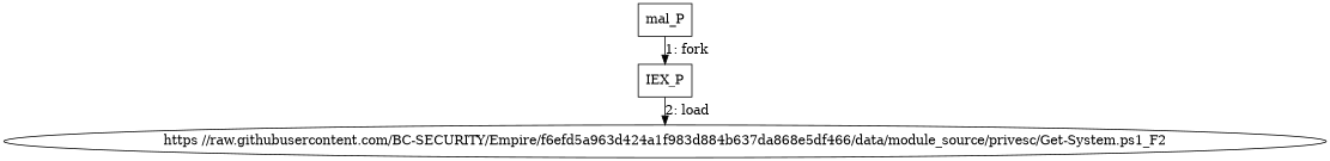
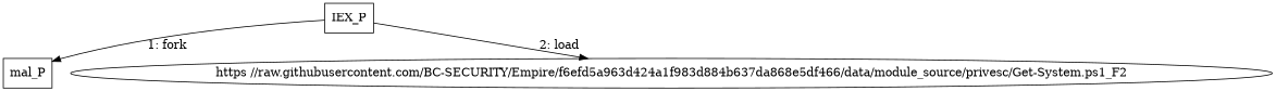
  digraph {
    engine=neato
    fixedsize=false
    fontsize=10
    nodesep=0.3
    rankdir=TB
    ranksep=0
    splines=true
    node [node_type=Process shape=box]
    mal_P
    IEX_P
    "https //raw.githubusercontent.com/BC-SECURITY/Empire/f6efd5a963d424a1f983d884b637da868e5df466/data/module_source/privesc/Get-System.ps1_F2" [node_type=File shape=ellipse]
-   mal_P -> IEX_P [label="1: fork"]
+   IEX_P -> mal_P [label="1: fork"]
    IEX_P -> "https //raw.githubusercontent.com/BC-SECURITY/Empire/f6efd5a963d424a1f983d884b637da868e5df466/data/module_source/privesc/Get-System.ps1_F2" [label="2: load"]
  }
